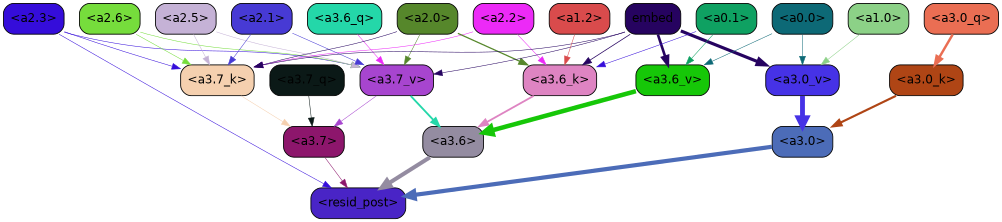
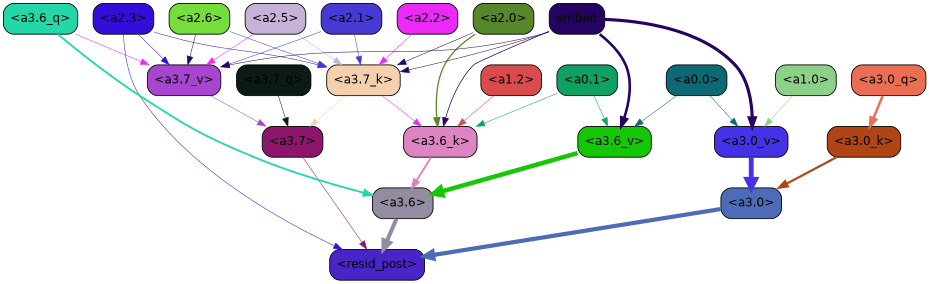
  strict digraph {
    splines=true
    node [color=black fontname=Helvetica shape=box style="filled, rounded"]
    edge [color="#260360" penwidth=0.6]
    "<a3.7>" [fillcolor="#8d166c"]
    "<resid_post>" [fillcolor="#4924c6"]
    "<a3.6>" [fillcolor="#948ca1"]
    "<a3.0>" [fillcolor="#4c6cb8"]
    "<a2.3>" [fillcolor="#350dda"]
    "<a3.7_k>" [fillcolor="#f5d0af"]
    "<a3.7_v>" [fillcolor="#a745cf"]
    "<a3.7_q>" [fillcolor="#0b1917"]
    "<a3.6_q>" [fillcolor="#24d7a9"]
    "<a3.0_q>" [fillcolor="#ea6e53"]
    "<a3.0_k>" [fillcolor="#af4515"]
    "<a3.6_k>" [fillcolor="#de84c2"]
    "<a3.6_v>" [fillcolor="#16c708"]
    "<a3.0_v>" [fillcolor="#4632e6"]
    "<a2.6>" [fillcolor="#76dd3c"]
    "<a2.5>" [fillcolor="#c5b2d6"]
    "<a2.2>" [fillcolor="#ec2af7"]
    "<a2.1>" [fillcolor="#473ad4"]
    "<a2.0>" [fillcolor="#56872b"]
    embed [fillcolor="#260360"]
    "<a1.2>" [fillcolor="#d94b4c"]
    "<a0.1>" [fillcolor="#0fa162"]
    "<a0.0>" [fillcolor="#0d6976"]
    "<a1.0>" [fillcolor="#8cd187"]
    "<a3.7>" -> "<resid_post>" [color="#8d166c"]
    "<a3.6>" -> "<resid_post>" [color="#948ca1" penwidth=4.7534414529800415]
    "<a3.0>" -> "<resid_post>" [color="#4c6cb8" penwidth=4.898576855659485]
    "<a2.3>" -> "<resid_post>" [color="#350dda"]
    "<a2.3>" -> "<a3.7_k>" [color="#350dda"]
    "<a2.3>" -> "<a3.7_v>" [color="#350dda"]
    "<a3.7_k>" -> "<a3.7>" [color="#f5d0af"]
    "<a3.7_v>" -> "<a3.7>" [color="#a745cf"]
    "<a3.7_q>" -> "<a3.7>" [color="#0b1917"]
-   "<a3.7_v>" -> "<a3.6>" [color="#24d7a9" penwidth=2.160832464694977]
+   "<a3.6_q>" -> "<a3.6>" [color="#24d7a9" penwidth=2.160832464694977]
    "<a3.6_q>" -> "<a3.7_v>" [color="#ec2af7"]
    "<a3.0_q>" -> "<a3.0_k>" [color="#ea6e53" penwidth=2.870753765106201]
    "<a3.0_k>" -> "<a3.0>" [color="#af4515" penwidth=2.520303964614868]
    "<a3.6_k>" -> "<a3.6>" [color="#de84c2" penwidth=2.13908451795578]
    "<a3.6_v>" -> "<a3.6>" [color="#16c708" penwidth=5.297133803367615]
    "<a3.0_v>" -> "<a3.0>" [color="#4632e6" penwidth=5.680712580680847]
-   "<a2.6>" -> "<a3.7_k>" [color="#76dd3c"]
-   "<a2.6>" -> "<a3.7_v>" [color="#76dd3c"]
+   "<a2.6>" -> "<a3.7_k>" [color="#473ad4"]
+   "<a2.6>" -> "<a3.7_v>"
    "<a2.5>" -> "<a3.7_k>" [color="#c5b2d6"]
-   "<a2.5>" -> "<a3.7_v>" [color="#c5b2d6"]
+   "<a2.5>" -> "<a3.7_v>" [color="#ec2af7"]
    "<a2.2>" -> "<a3.7_k>" [color="#ec2af7"]
-   "<a2.2>" -> "<a3.6_k>" [color="#ec2af7"]
+   "<a3.7_k>" -> "<a3.6_k>" [color="#ec2af7"]
    "<a2.1>" -> "<a3.7_k>" [color="#473ad4"]
    "<a2.1>" -> "<a3.7_v>" [color="#473ad4"]
    "<a2.0>" -> "<a3.7_k>"
-   "<a2.0>" -> "<a3.7_v>" [color="#56872b"]
    "<a2.0>" -> "<a3.6_k>" [color="#56872b" penwidth=1.4784413101151586]
    embed -> "<a3.7_k>"
    embed -> "<a3.7_v>"
    embed -> "<a3.6_k>" [penwidth=0.8552796393632889]
    embed -> "<a3.6_v>" [penwidth=3.067279100418091]
    embed -> "<a3.0_v>" [penwidth=3.6927278637886047]
    "<a1.2>" -> "<a3.6_k>" [color="#d94b4c"]
-   "<a0.1>" -> "<a3.6_k>" [color="#350dda"]
+   "<a0.1>" -> "<a3.6_k>" [color="#0fa162"]
    "<a0.1>" -> "<a3.6_v>" [color="#0fa162"]
    "<a0.0>" -> "<a3.6_v>" [color="#0d6976"]
    "<a0.0>" -> "<a3.0_v>" [color="#0d6976"]
    "<a1.0>" -> "<a3.0_v>" [color="#8cd187"]
  }
